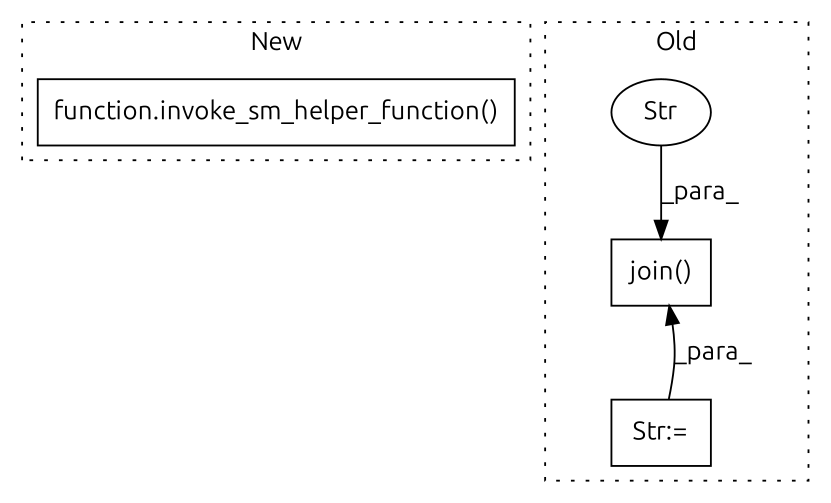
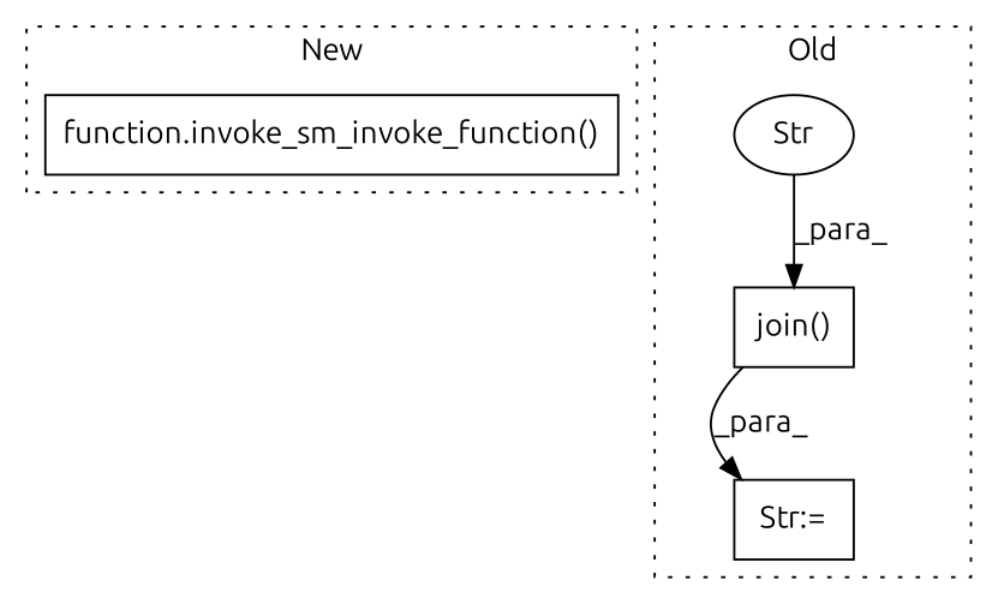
  digraph {
    fontname=Ubuntu
    node [a=75 fontname=Ubuntu shape=box]
    edge [fontname=Ubuntu]
-   n1 [l="26,1" label="function.invoke_sm_helper_function()" s="1234,1380"]
+   n1 [l="26,1" label="function.invoke_sm_invoke_function()" s="1234,1380"]
    n2 [l="13,1" label="join()" s="1258,1296"]
    n3 [a=66 l=17 label=Str s=1279 shape=ellipse]
    n4 [a=68 l=3 label="Str:=" s=1255]
    subgraph cluster_1 {
      label=New
      style=dotted
      n1
    }
    subgraph cluster_2 {
      label=Old
      style=dotted
      n2
      n3
      n4
    }
-   n4 -> n2 [label=_para_]
+   n2 -> n4 [label=_para_]
    n3 -> n2 [label=_para_]
  }
